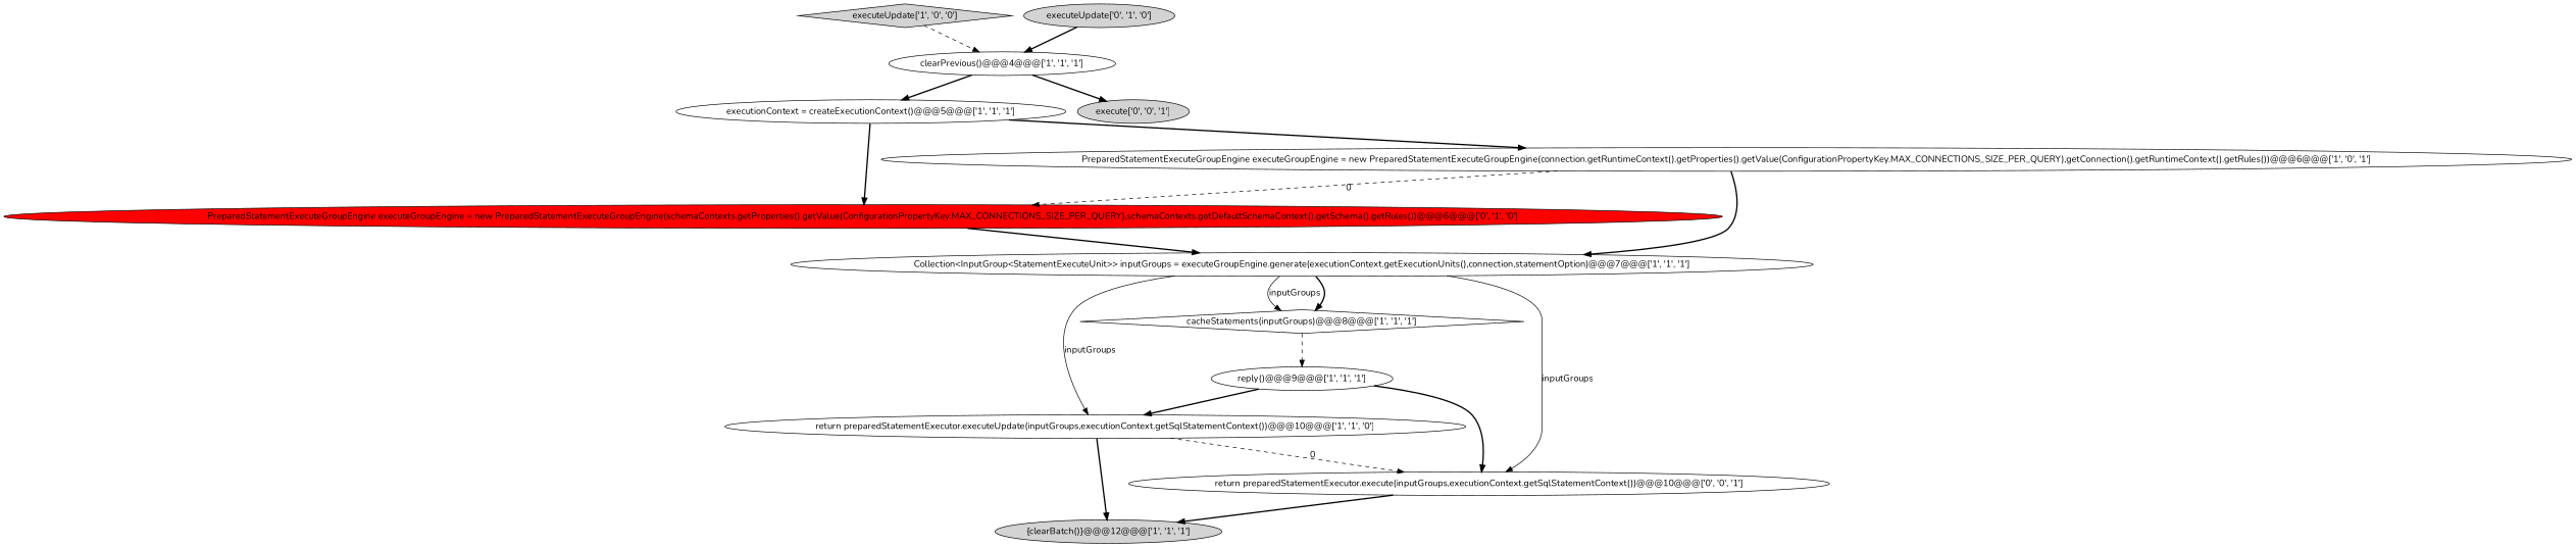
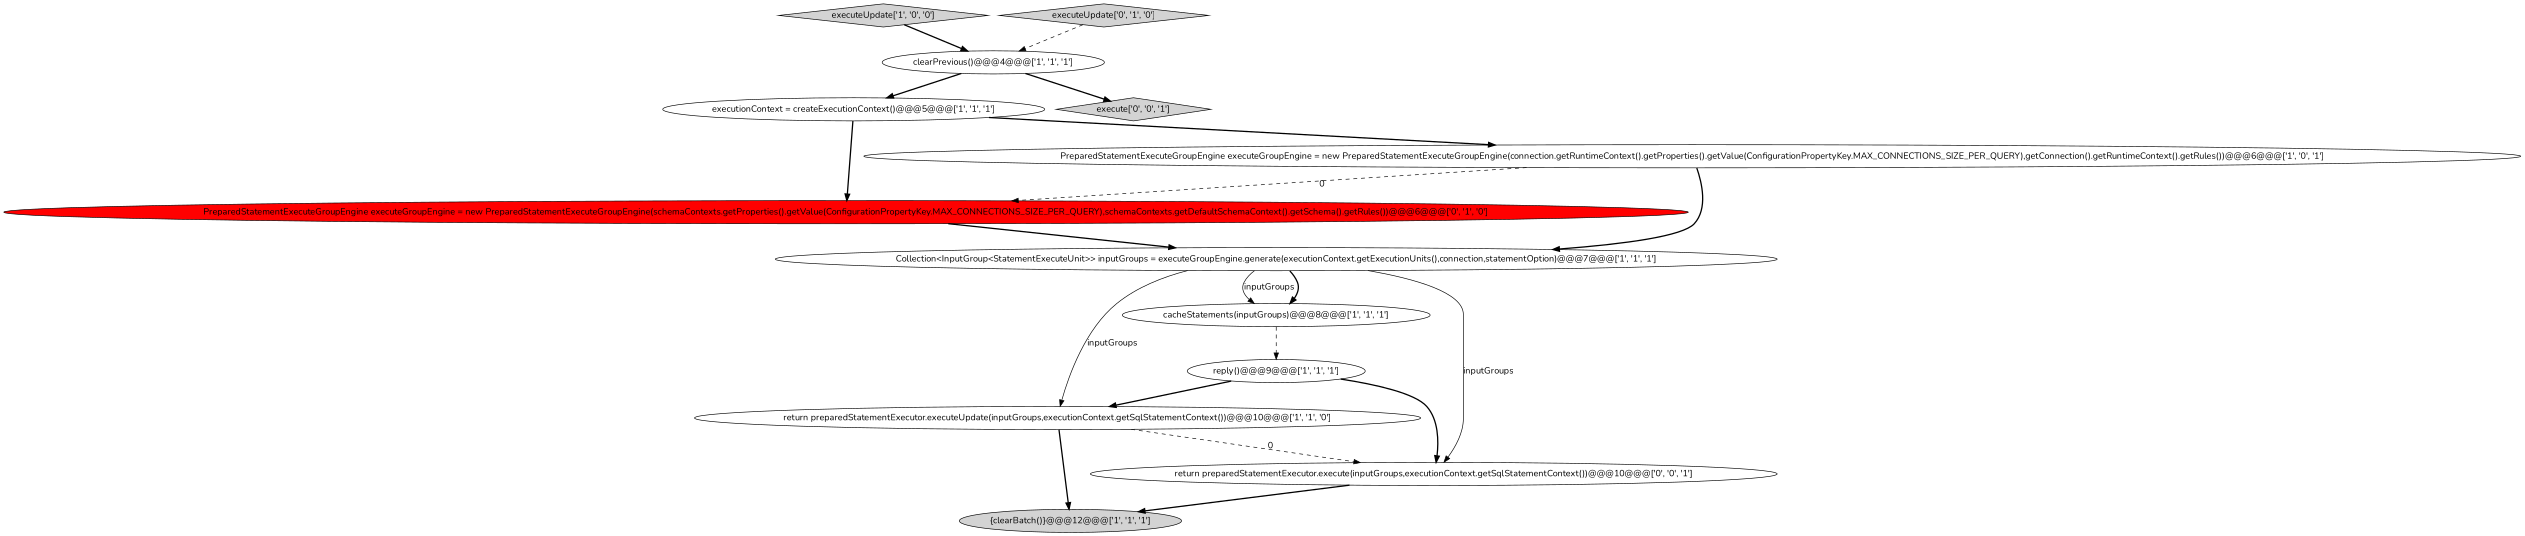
  digraph {
    fontname=Nunito
    node [fillcolor=white fontname=Nunito shape=ellipse style=filled]
    edge [fontname=Nunito style=bold]
    n1 [label="executionContext = createExecutionContext()@@@5@@@['1', '1', '1']"]
    n2 [fillcolor=red label="PreparedStatementExecuteGroupEngine executeGroupEngine = new PreparedStatementExecuteGroupEngine(schemaContexts.getProperties().getValue(ConfigurationPropertyKey.MAX_CONNECTIONS_SIZE_PER_QUERY),schemaContexts.getDefaultSchemaContext().getSchema().getRules())@@@6@@@['0', '1', '0']"]
    n3 [label="PreparedStatementExecuteGroupEngine executeGroupEngine = new PreparedStatementExecuteGroupEngine(connection.getRuntimeContext().getProperties().getValue(ConfigurationPropertyKey.MAX_CONNECTIONS_SIZE_PER_QUERY),getConnection().getRuntimeContext().getRules())@@@6@@@['1', '0', '1']"]
    n4 [label="Collection<InputGroup<StatementExecuteUnit>> inputGroups = executeGroupEngine.generate(executionContext.getExecutionUnits(),connection,statementOption)@@@7@@@['1', '1', '1']"]
    n5 [label="return preparedStatementExecutor.execute(inputGroups,executionContext.getSqlStatementContext())@@@10@@@['0', '0', '1']"]
    n6 [label="return preparedStatementExecutor.executeUpdate(inputGroups,executionContext.getSqlStatementContext())@@@10@@@['1', '1', '0']"]
-   n7 [label="cacheStatements(inputGroups)@@@8@@@['1', '1', '1']" shape=diamond]
+   n7 [label="cacheStatements(inputGroups)@@@8@@@['1', '1', '1']"]
    n8 [fillcolor=lightgray label="{clearBatch()}@@@12@@@['1', '1', '1']"]
    n9 [label="reply()@@@9@@@['1', '1', '1']"]
-   n10 [fillcolor=lightgray label="execute['0', '0', '1']"]
+   n10 [fillcolor=lightgray label="execute['0', '0', '1']" shape=diamond]
    n11 [label="clearPrevious()@@@4@@@['1', '1', '1']"]
    n12 [fillcolor=lightgray label="executeUpdate['1', '0', '0']" shape=diamond]
-   n13 [fillcolor=lightgray label="executeUpdate['0', '1', '0']"]
+   n13 [fillcolor=lightgray label="executeUpdate['0', '1', '0']" shape=diamond]
    n1 -> n2
    n1 -> n3
    n2 -> n4
    n3 -> n2 [label=0 style=dashed]
    n3 -> n4
    n4 -> n5 [label=inputGroups style=solid]
    n4 -> n6 [label=inputGroups style=solid]
    n4 -> n7
    n4 -> n7 [label=inputGroups style=solid]
    n5 -> n8
    n6 -> n5 [label=0 style=dashed]
    n6 -> n8
    n7 -> n9 [style=dashed]
    n9 -> n5
    n9 -> n6
    n11 -> n1
    n11 -> n10
-   n12 -> n11 [style=dashed]
-   n13 -> n11
+   n12 -> n11
+   n13 -> n11 [style=dashed]
  }
